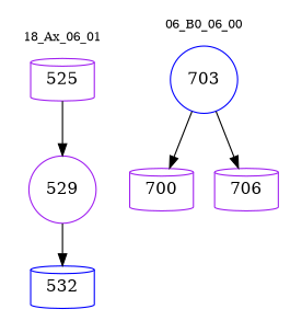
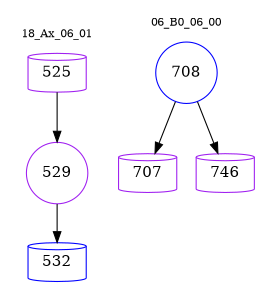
  digraph {
    node [color=purple shape=cylinder]
    edge [color=black]
    n1 [label=525]
    n2 [label=529 shape=circle]
    n3 [color=blue label=532]
-   n4 [color=blue label=703 shape=circle]
-   n5 [label=700]
-   n6 [label=706]
+   n4 [color=blue label=708 shape=circle]
+   n5 [label=707]
+   n6 [label=746]
    subgraph cluster_1 {
      color=white
      fontsize=10
      label="18_Ax_06_01"
      n1
      n2
      n3
    }
    subgraph cluster_2 {
      color=white
      fontsize=10
      label="06_B0_06_00"
      n4
      n5
      n6
    }
    n1 -> n2
    n2 -> n3
    n4 -> n5
    n4 -> n6
  }
